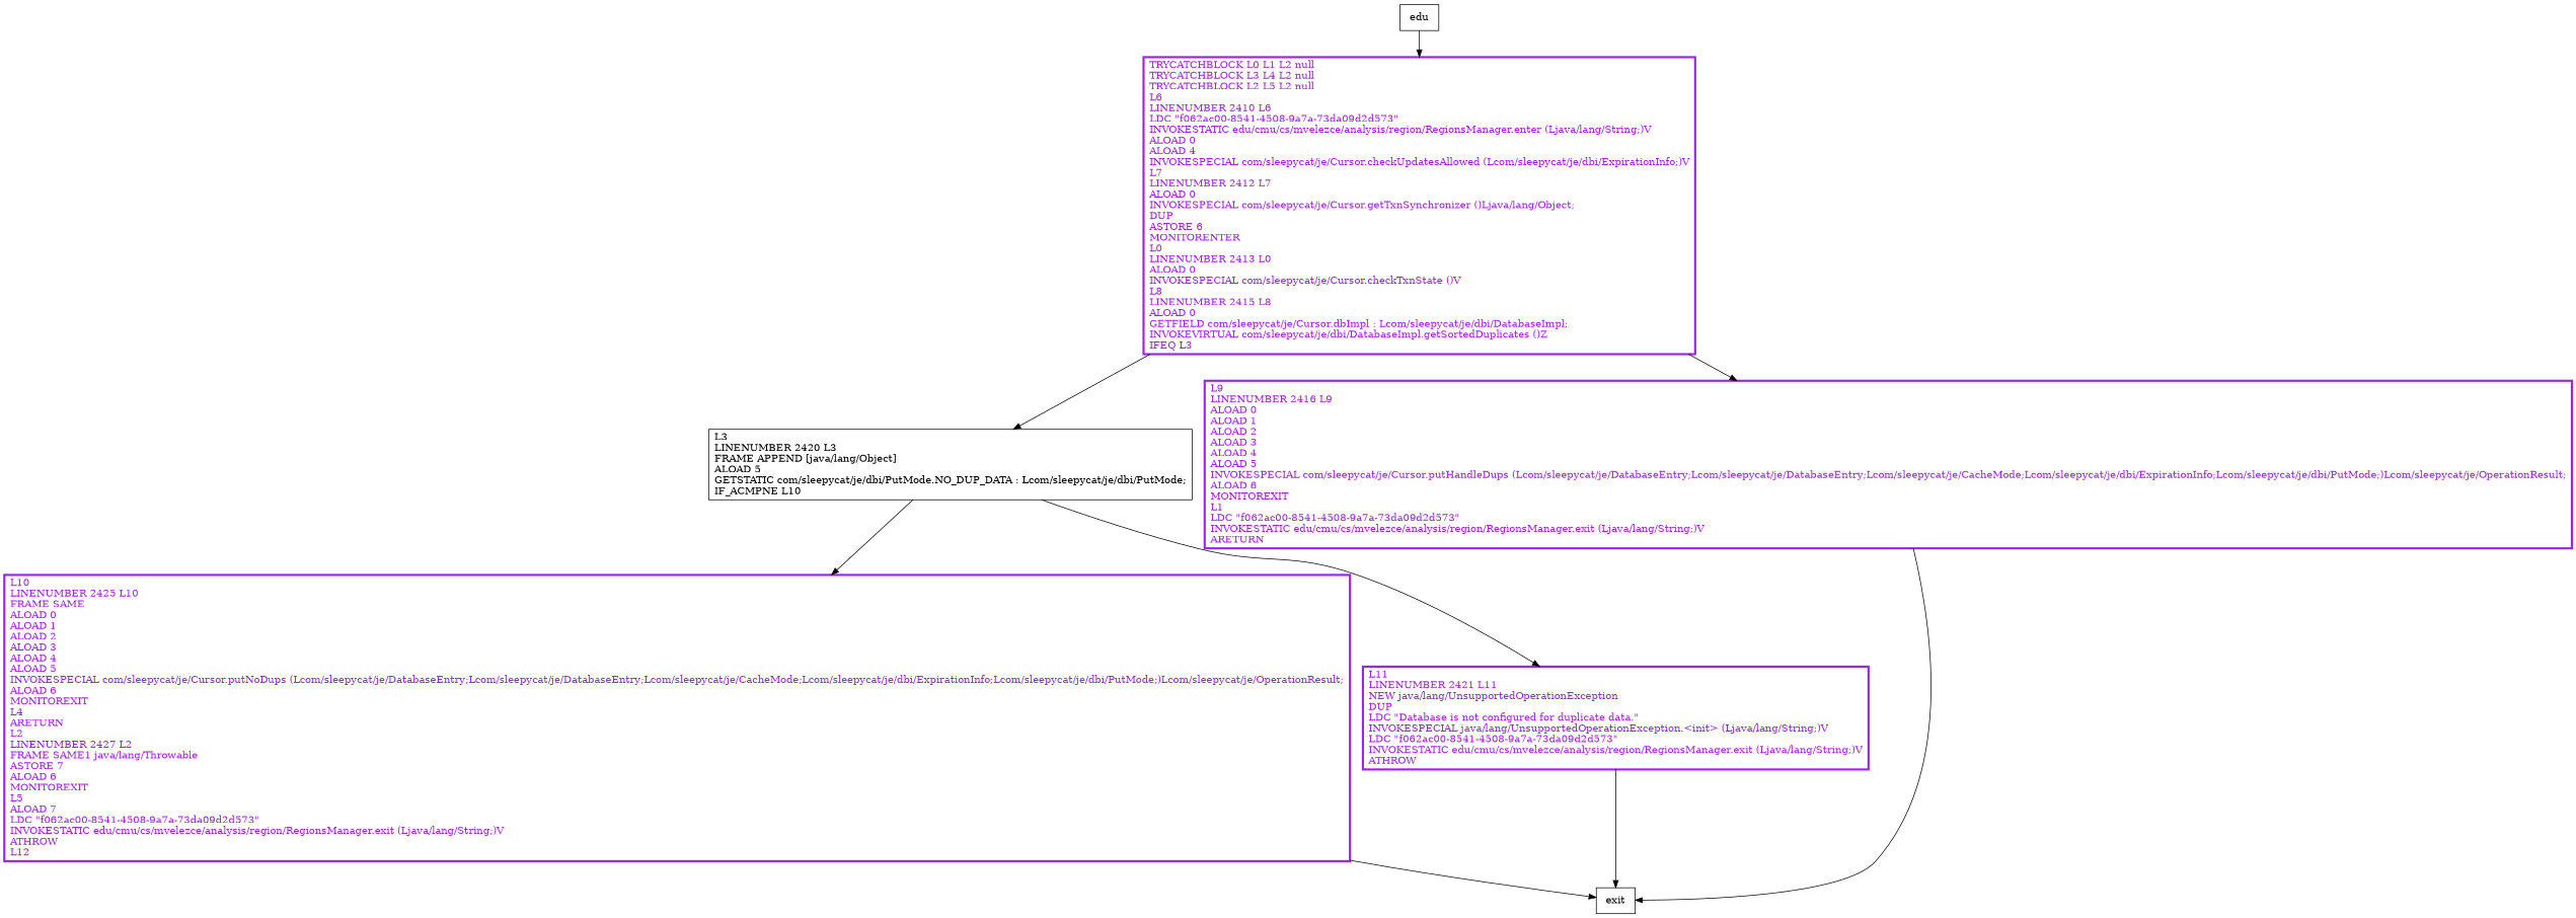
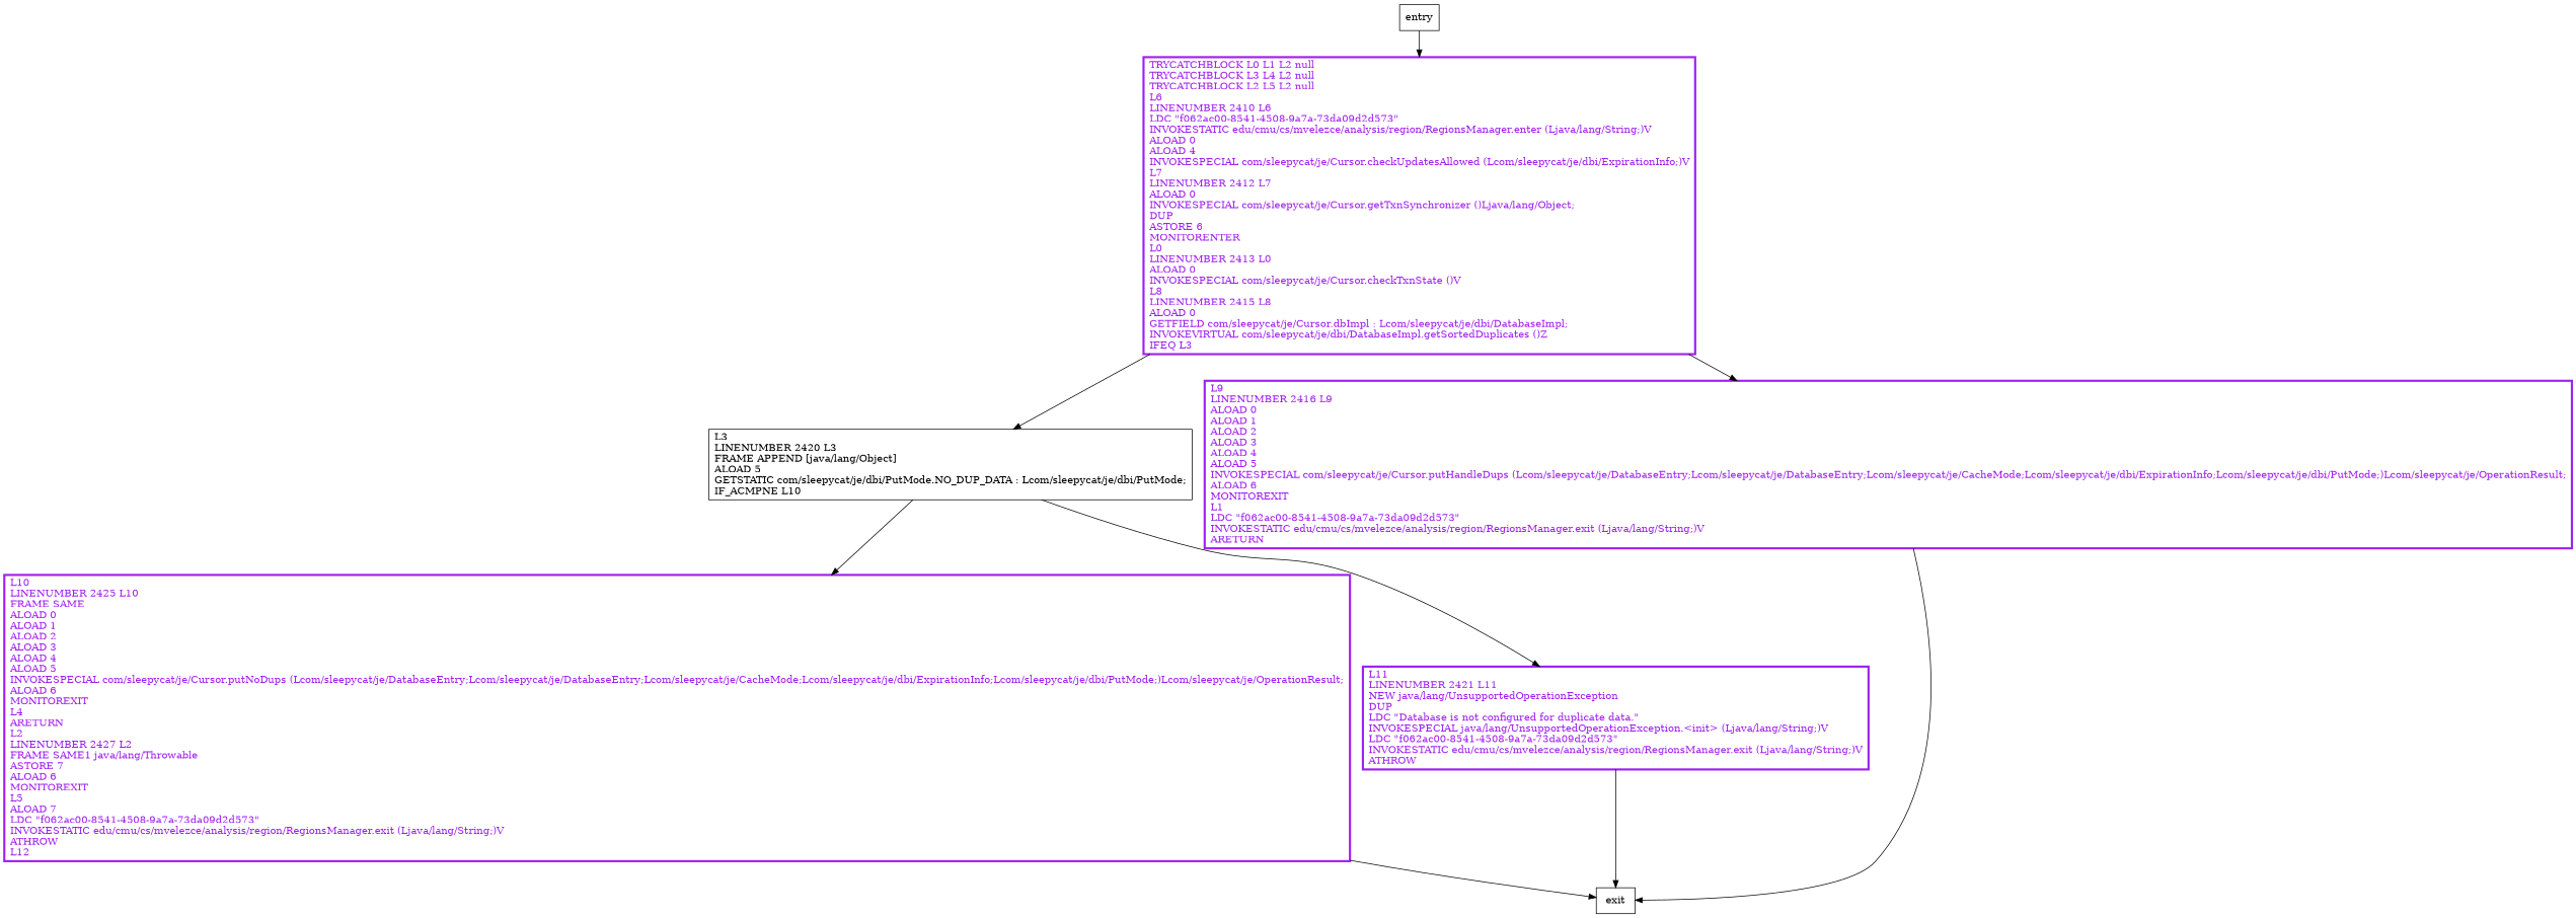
  digraph {
    fontname="DejaVu Serif"
    node [shape=record fontname="DejaVu Serif" color=purple fontcolor=purple penwidth=3]
    edge [fontname="DejaVu Serif"]
    n1 [label="L3\lLINENUMBER 2420 L3\lFRAME APPEND [java/lang/Object]\lALOAD 5\lGETSTATIC com/sleepycat/je/dbi/PutMode.NO_DUP_DATA : Lcom/sleepycat/je/dbi/PutMode;\lIF_ACMPNE L10\l" color="" fontcolor="" penwidth=""]
    n2 [label="L10\lLINENUMBER 2425 L10\lFRAME SAME\lALOAD 0\lALOAD 1\lALOAD 2\lALOAD 3\lALOAD 4\lALOAD 5\lINVOKESPECIAL com/sleepycat/je/Cursor.putNoDups (Lcom/sleepycat/je/DatabaseEntry;Lcom/sleepycat/je/DatabaseEntry;Lcom/sleepycat/je/CacheMode;Lcom/sleepycat/je/dbi/ExpirationInfo;Lcom/sleepycat/je/dbi/PutMode;)Lcom/sleepycat/je/OperationResult;\lALOAD 6\lMONITOREXIT\lL4\lARETURN\lL2\lLINENUMBER 2427 L2\lFRAME SAME1 java/lang/Throwable\lASTORE 7\lALOAD 6\lMONITOREXIT\lL5\lALOAD 7\lLDC \"f062ac00-8541-4508-9a7a-73da09d2d573\"\lINVOKESTATIC edu/cmu/cs/mvelezce/analysis/region/RegionsManager.exit (Ljava/lang/String;)V\lATHROW\lL12\l"]
    n3 [label="L11\lLINENUMBER 2421 L11\lNEW java/lang/UnsupportedOperationException\lDUP\lLDC \"Database is not configured for duplicate data.\"\lINVOKESPECIAL java/lang/UnsupportedOperationException.\<init\> (Ljava/lang/String;)V\lLDC \"f062ac00-8541-4508-9a7a-73da09d2d573\"\lINVOKESTATIC edu/cmu/cs/mvelezce/analysis/region/RegionsManager.exit (Ljava/lang/String;)V\lATHROW\l"]
    exit [color="" fontcolor="" penwidth=""]
    n5 [label="TRYCATCHBLOCK L0 L1 L2 null\lTRYCATCHBLOCK L3 L4 L2 null\lTRYCATCHBLOCK L2 L5 L2 null\lL6\lLINENUMBER 2410 L6\lLDC \"f062ac00-8541-4508-9a7a-73da09d2d573\"\lINVOKESTATIC edu/cmu/cs/mvelezce/analysis/region/RegionsManager.enter (Ljava/lang/String;)V\lALOAD 0\lALOAD 4\lINVOKESPECIAL com/sleepycat/je/Cursor.checkUpdatesAllowed (Lcom/sleepycat/je/dbi/ExpirationInfo;)V\lL7\lLINENUMBER 2412 L7\lALOAD 0\lINVOKESPECIAL com/sleepycat/je/Cursor.getTxnSynchronizer ()Ljava/lang/Object;\lDUP\lASTORE 6\lMONITORENTER\lL0\lLINENUMBER 2413 L0\lALOAD 0\lINVOKESPECIAL com/sleepycat/je/Cursor.checkTxnState ()V\lL8\lLINENUMBER 2415 L8\lALOAD 0\lGETFIELD com/sleepycat/je/Cursor.dbImpl : Lcom/sleepycat/je/dbi/DatabaseImpl;\lINVOKEVIRTUAL com/sleepycat/je/dbi/DatabaseImpl.getSortedDuplicates ()Z\lIFEQ L3\l"]
    n6 [label="L9\lLINENUMBER 2416 L9\lALOAD 0\lALOAD 1\lALOAD 2\lALOAD 3\lALOAD 4\lALOAD 5\lINVOKESPECIAL com/sleepycat/je/Cursor.putHandleDups (Lcom/sleepycat/je/DatabaseEntry;Lcom/sleepycat/je/DatabaseEntry;Lcom/sleepycat/je/CacheMode;Lcom/sleepycat/je/dbi/ExpirationInfo;Lcom/sleepycat/je/dbi/PutMode;)Lcom/sleepycat/je/OperationResult;\lALOAD 6\lMONITOREXIT\lL1\lLDC \"f062ac00-8541-4508-9a7a-73da09d2d573\"\lINVOKESTATIC edu/cmu/cs/mvelezce/analysis/region/RegionsManager.exit (Ljava/lang/String;)V\lARETURN\l"]
-   entry [label=edu color="" fontcolor="" penwidth=""]
+   entry [color="" fontcolor="" penwidth=""]
    n1 -> n2
    n1 -> n3
    n2 -> exit
    n3 -> exit
    n5 -> n1
    n5 -> n6
    n6 -> exit
    entry -> n5
  }
